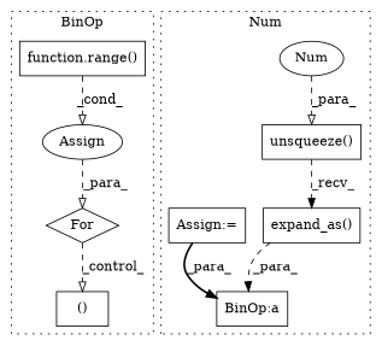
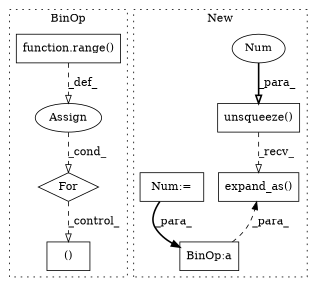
  digraph {
    node [a=75 l=1 shape=box]
    edge [arrowhead=onormal style=dashed]
    n1 [l="6,1" label="function.range()" s="3101,3122"]
    n2 [a=54 l=6 label="()" s=3149]
    n3 [a=107 l="4,14" label=For s="3092,3123" shape=diamond]
    n4 [a=87 label=Assign s=3096 shape=ellipse]
    n5 [l="36,1" label="expand_as()" s="4280,4325"]
    n6 [a=82 l=3 label="BinOp:a" s=4473]
    n7 [l="23,1" label="unsqueeze()" s="4280,4304"]
    n8 [a=76 label=Num s=4303 shape=ellipse]
-   n9 [a=68 l=3 label="Assign:=" s=4852]
+   n9 [a=68 l=3 label="Num:=" s=4852]
    subgraph cluster_1 {
      label=BinOp
      style=dotted
      n1
      n2
      n3
      n4
    }
    subgraph cluster_2 {
-     label=Num
+     label=New
      style=dotted
      n5
      n6
      n7
      n8
      n9
    }
-   n1 -> n4 [label=_cond_]
+   n1 -> n4 [label=_def_]
    n3 -> n2 [label=_control_]
-   n4 -> n3 [label=_para_]
-   n5 -> n6 [arrowhead=normal label=_para_]
-   n7 -> n5 [arrowhead=normal label=_recv_]
-   n8 -> n7 [label=_para_]
+   n4 -> n3 [label=_cond_]
+   n6 -> n5 [arrowhead=normal label=_para_]
+   n7 -> n5 [label=_recv_]
+   n8 -> n7 [label=_para_ style=bold]
    n9 -> n6 [arrowhead=normal label=_para_ style=bold]
  }
